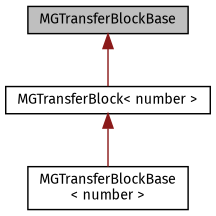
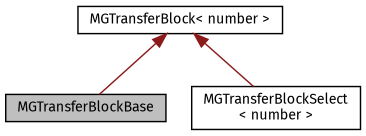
  digraph {
    fontname="Fira Sans"
    node [color=black fillcolor=white fontname="Fira Sans" fontsize=10 shape=record style=filled]
    edge [color=firebrick4 dir=back fontname="Fira Sans" fontsize=10 labelfontname=Helvetica labelfontsize=10 style=solid]
    n1 [fillcolor=grey75 fontcolor=black height=0.2 label=MGTransferBlockBase width=0.4]
    n2 [height=0.2 label="MGTransferBlock\< number \>" width=0.4]
-   n3 [height=0.2 label="MGTransferBlockBase\l\< number \>" width=0.4]
-   n1 -> n2
+   n3 [height=0.2 label="MGTransferBlockSelect\l\< number \>" width=0.4]
+   n2 -> n1
    n2 -> n3
  }
